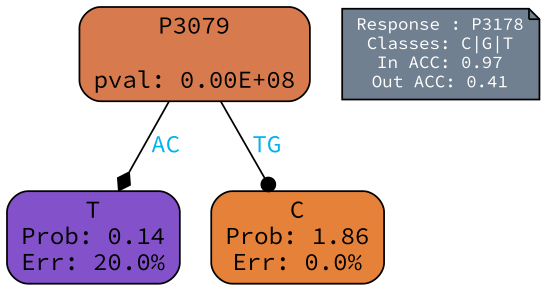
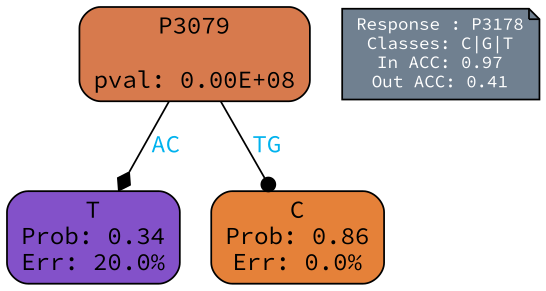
  digraph {
    fontname="Source Code Pro"
    ranksep=equally
    splines=polylines
    node [color=black fontname="Source Code Pro" shape=box style="filled, rounded"]
    edge [color=black fontcolor=deepskyblue2 fontname="Source Code Pro"]
-   n1 [fillcolor="#8351c9" label="T\nProb: 0.14\nErr: 20.0%"]
-   n2 [fillcolor="#e58139" label="C\nProb: 1.86\nErr: 0.0%"]
+   n1 [fillcolor="#8351c9" label="T\nProb: 0.34\nErr: 20.0%"]
+   n2 [fillcolor="#e58139" label="C\nProb: 0.86\nErr: 0.0%"]
    n3 [align=left fillcolor=slategray fontcolor=white fontsize=10 label="Response : P3178\nClasses: C|G|T\nIn ACC: 0.97\nOut ACC: 0.41\n" shape=note style=filled]
    n4 [fillcolor="#d77a4d" label="P3079\n\npval: 0.00E+08"]
    subgraph sub_1 {
      rank=same
      n1
      n2
    }
    subgraph sub_2 {
      rank=same
      n3
      n4
    }
    n4 -> n1 [arrowhead=diamond label=AC]
    n4 -> n2 [arrowhead=dot label=TG]
  }
